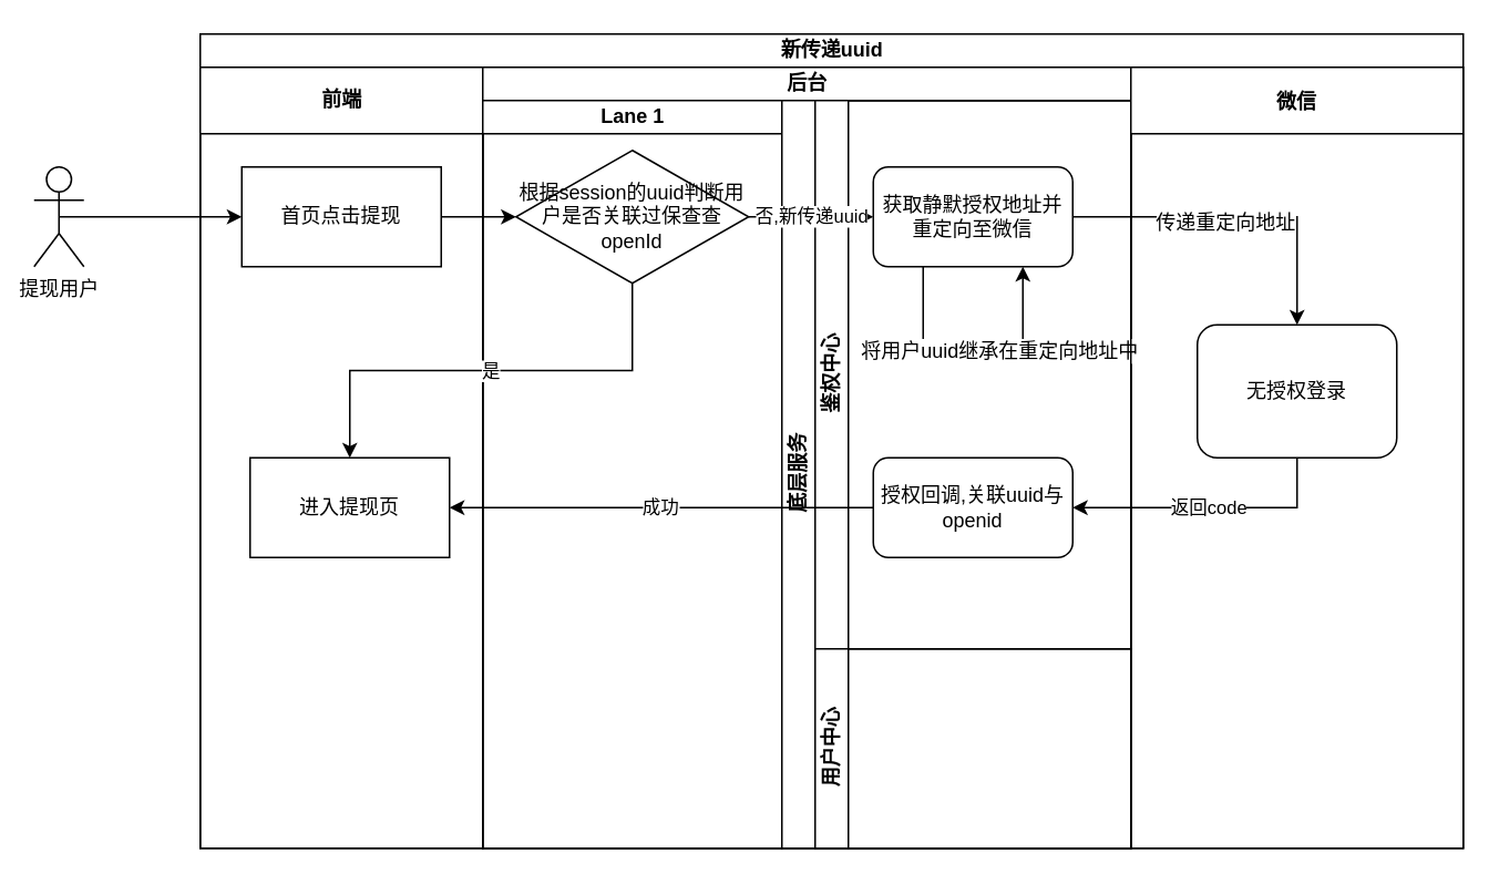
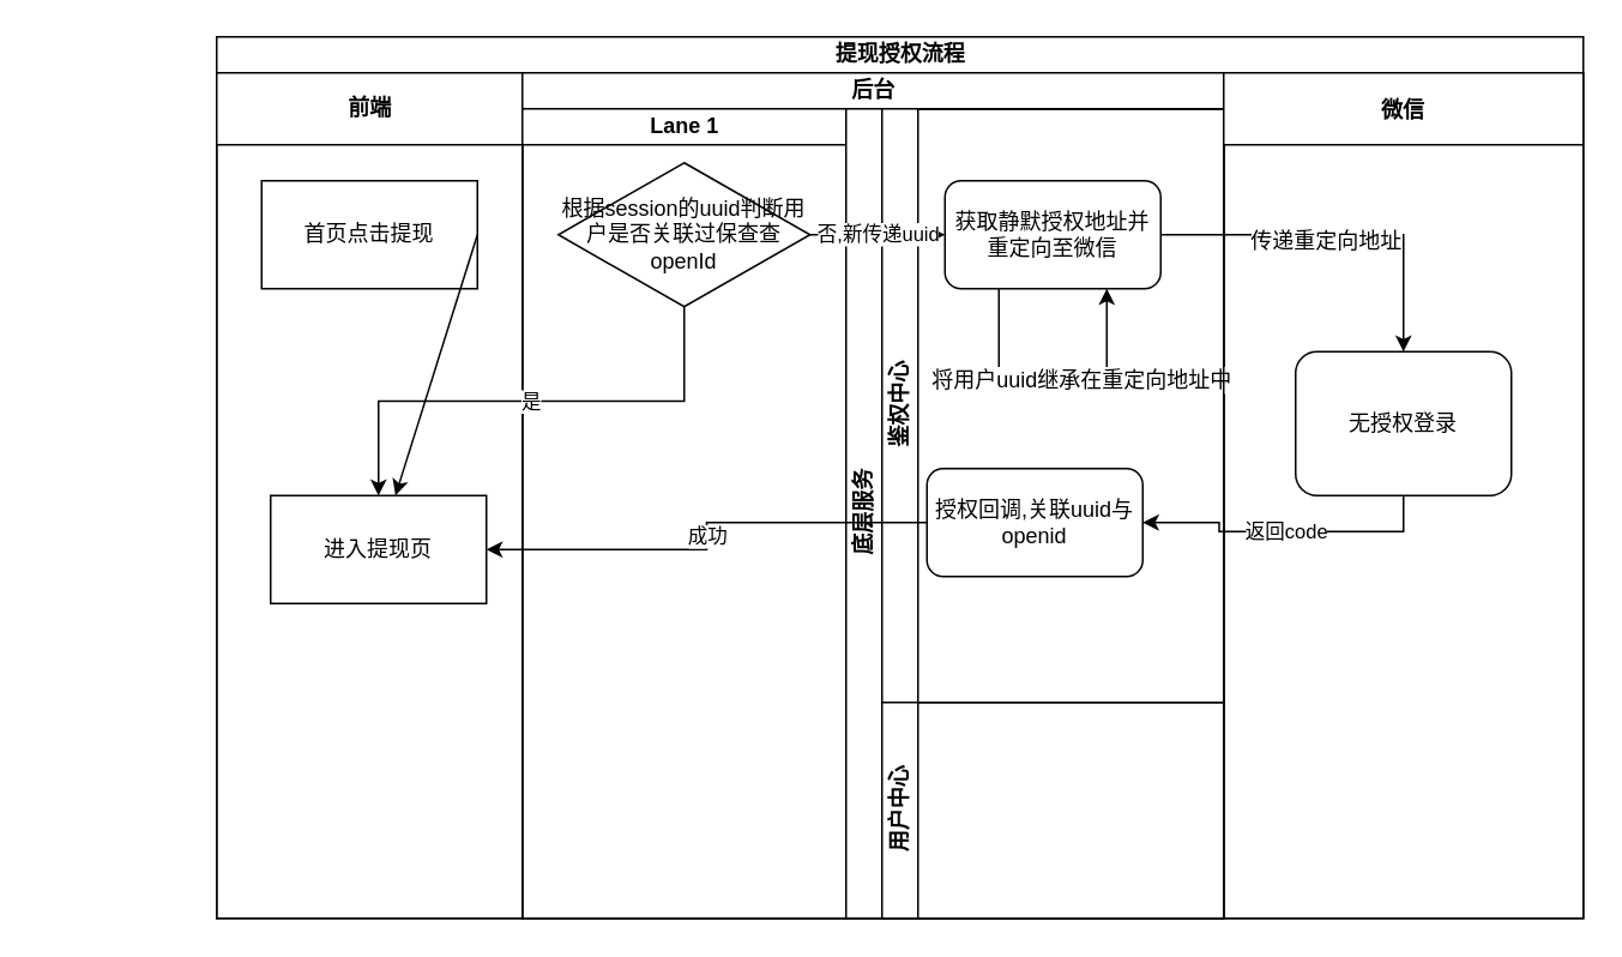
  <mxCell id="0" />
  <mxCell id="1" parent="0" />
- <mxCell id="2" value="新传递uuid" style="swimlane;html=1;childLayout=stackLayout;resizeParent=1;resizeParentMax=0;startSize=20;" vertex="1" parent="1"><mxGeometry x="120" y="20" width="760" height="490" as="geometry" /></mxCell>
+ <mxCell id="2" value="提现授权流程" style="swimlane;html=1;childLayout=stackLayout;resizeParent=1;resizeParentMax=0;startSize=20;" vertex="1" parent="1"><mxGeometry x="120" y="20" width="760" height="490" as="geometry" /></mxCell>
  <mxCell id="3" value="前端" style="swimlane;html=1;startSize=40;" vertex="1" parent="2"><mxGeometry y="20" width="170" height="470" as="geometry" /></mxCell>
  <mxCell id="4" value="首页点击提现" style="rounded=0;whiteSpace=wrap;html=1;" vertex="1" parent="3"><mxGeometry x="25" y="60" width="120" height="60" as="geometry" /></mxCell>
  <mxCell id="5" value="进入提现页" style="rounded=0;whiteSpace=wrap;html=1;" vertex="1" parent="3"><mxGeometry x="30" y="235" width="120" height="60" as="geometry" /></mxCell>
  <mxCell id="6" value="后台" style="swimlane;html=1;childLayout=stackLayout;resizeParent=1;resizeParentMax=0;startSize=20;" vertex="1" parent="2"><mxGeometry x="170" y="20" width="390" height="470" as="geometry" /></mxCell>
  <mxCell id="7" value="Lane 1" style="swimlane;html=1;startSize=20;" vertex="1" parent="6"><mxGeometry y="20" width="180" height="450" as="geometry" /></mxCell>
  <mxCell id="8" value="根据session的uuid判断用户是否关联过保查查openId" style="rhombus;whiteSpace=wrap;html=1;" vertex="1" parent="7"><mxGeometry x="20" y="30" width="140" height="80" as="geometry" /></mxCell>
  <mxCell id="9" value="底层服务" style="swimlane;html=1;childLayout=stackLayout;resizeParent=1;resizeParentMax=0;horizontal=0;startSize=20;horizontalStack=0;" vertex="1" parent="6"><mxGeometry x="180" y="20" width="210" height="450" as="geometry"><mxRectangle x="120" y="20" width="30" height="470" as="alternateBounds" /></mxGeometry></mxCell>
  <mxCell id="10" value="鉴权中心" style="swimlane;html=1;startSize=20;horizontal=0;" vertex="1" parent="9"><mxGeometry x="20" width="190" height="330" as="geometry" /></mxCell>
  <mxCell id="11" value="获取静默授权地址并重定向至微信" style="rounded=1;whiteSpace=wrap;html=1;" vertex="1" parent="10"><mxGeometry x="35" y="40" width="120" height="60" as="geometry" /></mxCell>
- <mxCell id="12" value="授权回调,关联uuid与openid" style="rounded=1;whiteSpace=wrap;html=1;" vertex="1" parent="10"><mxGeometry x="35" y="215" width="120" height="60" as="geometry" /></mxCell>
+ <mxCell id="12" value="授权回调,关联uuid与openid" style="rounded=1;whiteSpace=wrap;html=1;" vertex="1" parent="10"><mxGeometry x="25" y="200" width="120" height="60" as="geometry" /></mxCell>
  <mxCell id="13" style="edgeStyle=orthogonalEdgeStyle;rounded=0;orthogonalLoop=1;jettySize=auto;html=1;exitX=0.25;exitY=1;exitDx=0;exitDy=0;entryX=0.75;entryY=1;entryDx=0;entryDy=0;" edge="1" parent="10" source="11" target="11"><mxGeometry relative="1" as="geometry"><Array as="points"><mxPoint x="65" y="150" /><mxPoint x="125" y="150" /></Array></mxGeometry></mxCell>
  <mxCell id="14" value="将用户uuid继承在重定向地址中" style="text;html=1;resizable=0;points=[];align=center;verticalAlign=middle;labelBackgroundColor=#ffffff;" vertex="1" connectable="0" parent="13"><mxGeometry x="-0.375" y="18" relative="1" as="geometry"><mxPoint x="45" y="18" as="offset" /></mxGeometry></mxCell>
  <mxCell id="15" value="用户中心" style="swimlane;html=1;startSize=20;horizontal=0;" vertex="1" parent="9"><mxGeometry x="20" y="330" width="190" height="120" as="geometry" /></mxCell>
  <mxCell id="16" value="否,新传递uuid" style="edgeStyle=orthogonalEdgeStyle;rounded=0;orthogonalLoop=1;jettySize=auto;html=1;exitX=1;exitY=0.5;exitDx=0;exitDy=0;entryX=0;entryY=0.5;entryDx=0;entryDy=0;" edge="1" parent="6" source="8" target="11"><mxGeometry relative="1" as="geometry" /></mxCell>
  <mxCell id="17" value="微信" style="swimlane;startSize=40;" vertex="1" parent="2"><mxGeometry x="560" y="20" width="200" height="470" as="geometry" /></mxCell>
  <mxCell id="18" value="无授权登录" style="rounded=1;whiteSpace=wrap;html=1;" vertex="1" parent="17"><mxGeometry x="40" y="155" width="120" height="80" as="geometry" /></mxCell>
- <mxCell id="19" value="" style="endArrow=classic;html=1;exitX=1;exitY=0.5;exitDx=0;exitDy=0;" edge="1" parent="2" source="4" target="8"><mxGeometry width="50" height="50" relative="1" as="geometry"><mxPoint y="640" as="sourcePoint" /><mxPoint x="50" y="590" as="targetPoint" /></mxGeometry></mxCell>
+ <mxCell id="19" value="" style="endArrow=classic;html=1;exitX=1;exitY=0.5;exitDx=0;exitDy=0;" edge="1" parent="2" source="4" target="5"><mxGeometry width="50" height="50" relative="1" as="geometry"><mxPoint y="640" as="sourcePoint" /><mxPoint x="50" y="590" as="targetPoint" /></mxGeometry></mxCell>
  <mxCell id="20" style="edgeStyle=orthogonalEdgeStyle;rounded=0;orthogonalLoop=1;jettySize=auto;html=1;exitX=1;exitY=0.5;exitDx=0;exitDy=0;entryX=0.5;entryY=0;entryDx=0;entryDy=0;" edge="1" parent="2" source="11" target="18"><mxGeometry relative="1" as="geometry" /></mxCell>
  <mxCell id="21" value="传递重定向地址" style="text;html=1;resizable=0;points=[];align=center;verticalAlign=middle;labelBackgroundColor=#ffffff;" vertex="1" connectable="0" parent="20"><mxGeometry x="-0.092" y="-2" relative="1" as="geometry"><mxPoint y="1" as="offset" /></mxGeometry></mxCell>
  <mxCell id="22" value="返回code" style="edgeStyle=orthogonalEdgeStyle;rounded=0;orthogonalLoop=1;jettySize=auto;html=1;exitX=0.5;exitY=1;exitDx=0;exitDy=0;entryX=1;entryY=0.5;entryDx=0;entryDy=0;" edge="1" parent="2" source="18" target="12"><mxGeometry relative="1" as="geometry" /></mxCell>
  <mxCell id="23" value="成功" style="edgeStyle=orthogonalEdgeStyle;rounded=0;orthogonalLoop=1;jettySize=auto;html=1;exitX=0;exitY=0.5;exitDx=0;exitDy=0;entryX=1;entryY=0.5;entryDx=0;entryDy=0;" edge="1" parent="2" source="12" target="5"><mxGeometry relative="1" as="geometry" /></mxCell>
  <mxCell id="24" value="是" style="edgeStyle=orthogonalEdgeStyle;rounded=0;orthogonalLoop=1;jettySize=auto;html=1;exitX=0.5;exitY=1;exitDx=0;exitDy=0;entryX=0.5;entryY=0;entryDx=0;entryDy=0;" edge="1" parent="2" source="8" target="5"><mxGeometry relative="1" as="geometry" /></mxCell>
- <mxCell id="25" style="edgeStyle=orthogonalEdgeStyle;rounded=0;orthogonalLoop=1;jettySize=auto;html=1;exitX=0.5;exitY=0.5;exitDx=0;exitDy=0;exitPerimeter=0;entryX=0;entryY=0.5;entryDx=0;entryDy=0;" edge="1" parent="1" source="26" target="4"><mxGeometry relative="1" as="geometry" /></mxCell>
- <mxCell id="26" value="提现用户" style="shape=umlActor;verticalLabelPosition=bottom;labelBackgroundColor=#ffffff;verticalAlign=top;html=1;outlineConnect=0;" vertex="1" parent="1"><mxGeometry x="20" y="100" width="30" height="60" as="geometry" /></mxCell>
